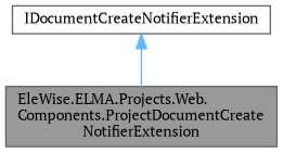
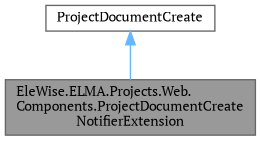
  digraph {
    fontname="PT Serif"
    node [color=gray40 fontname="PT Serif" fontsize=10 shape=box style=filled]
    n1 [fillcolor=grey60 fontcolor=black height=0.2 label="EleWise.ELMA.Projects.Web.\lComponents.ProjectDocumentCreate\lNotifierExtension" width=0.4]
-   n2 [fillcolor=white height=0.2 label=IDocumentCreateNotifierExtension width=0.4]
+   n2 [fillcolor=white height=0.2 label=ProjectDocumentCreate width=0.4]
    n2 -> n1 [color=steelblue1 dir=back fontname="PT Serif" fontsize=10 labelfontname=Helvetica labelfontsize=10 style=solid]
  }
